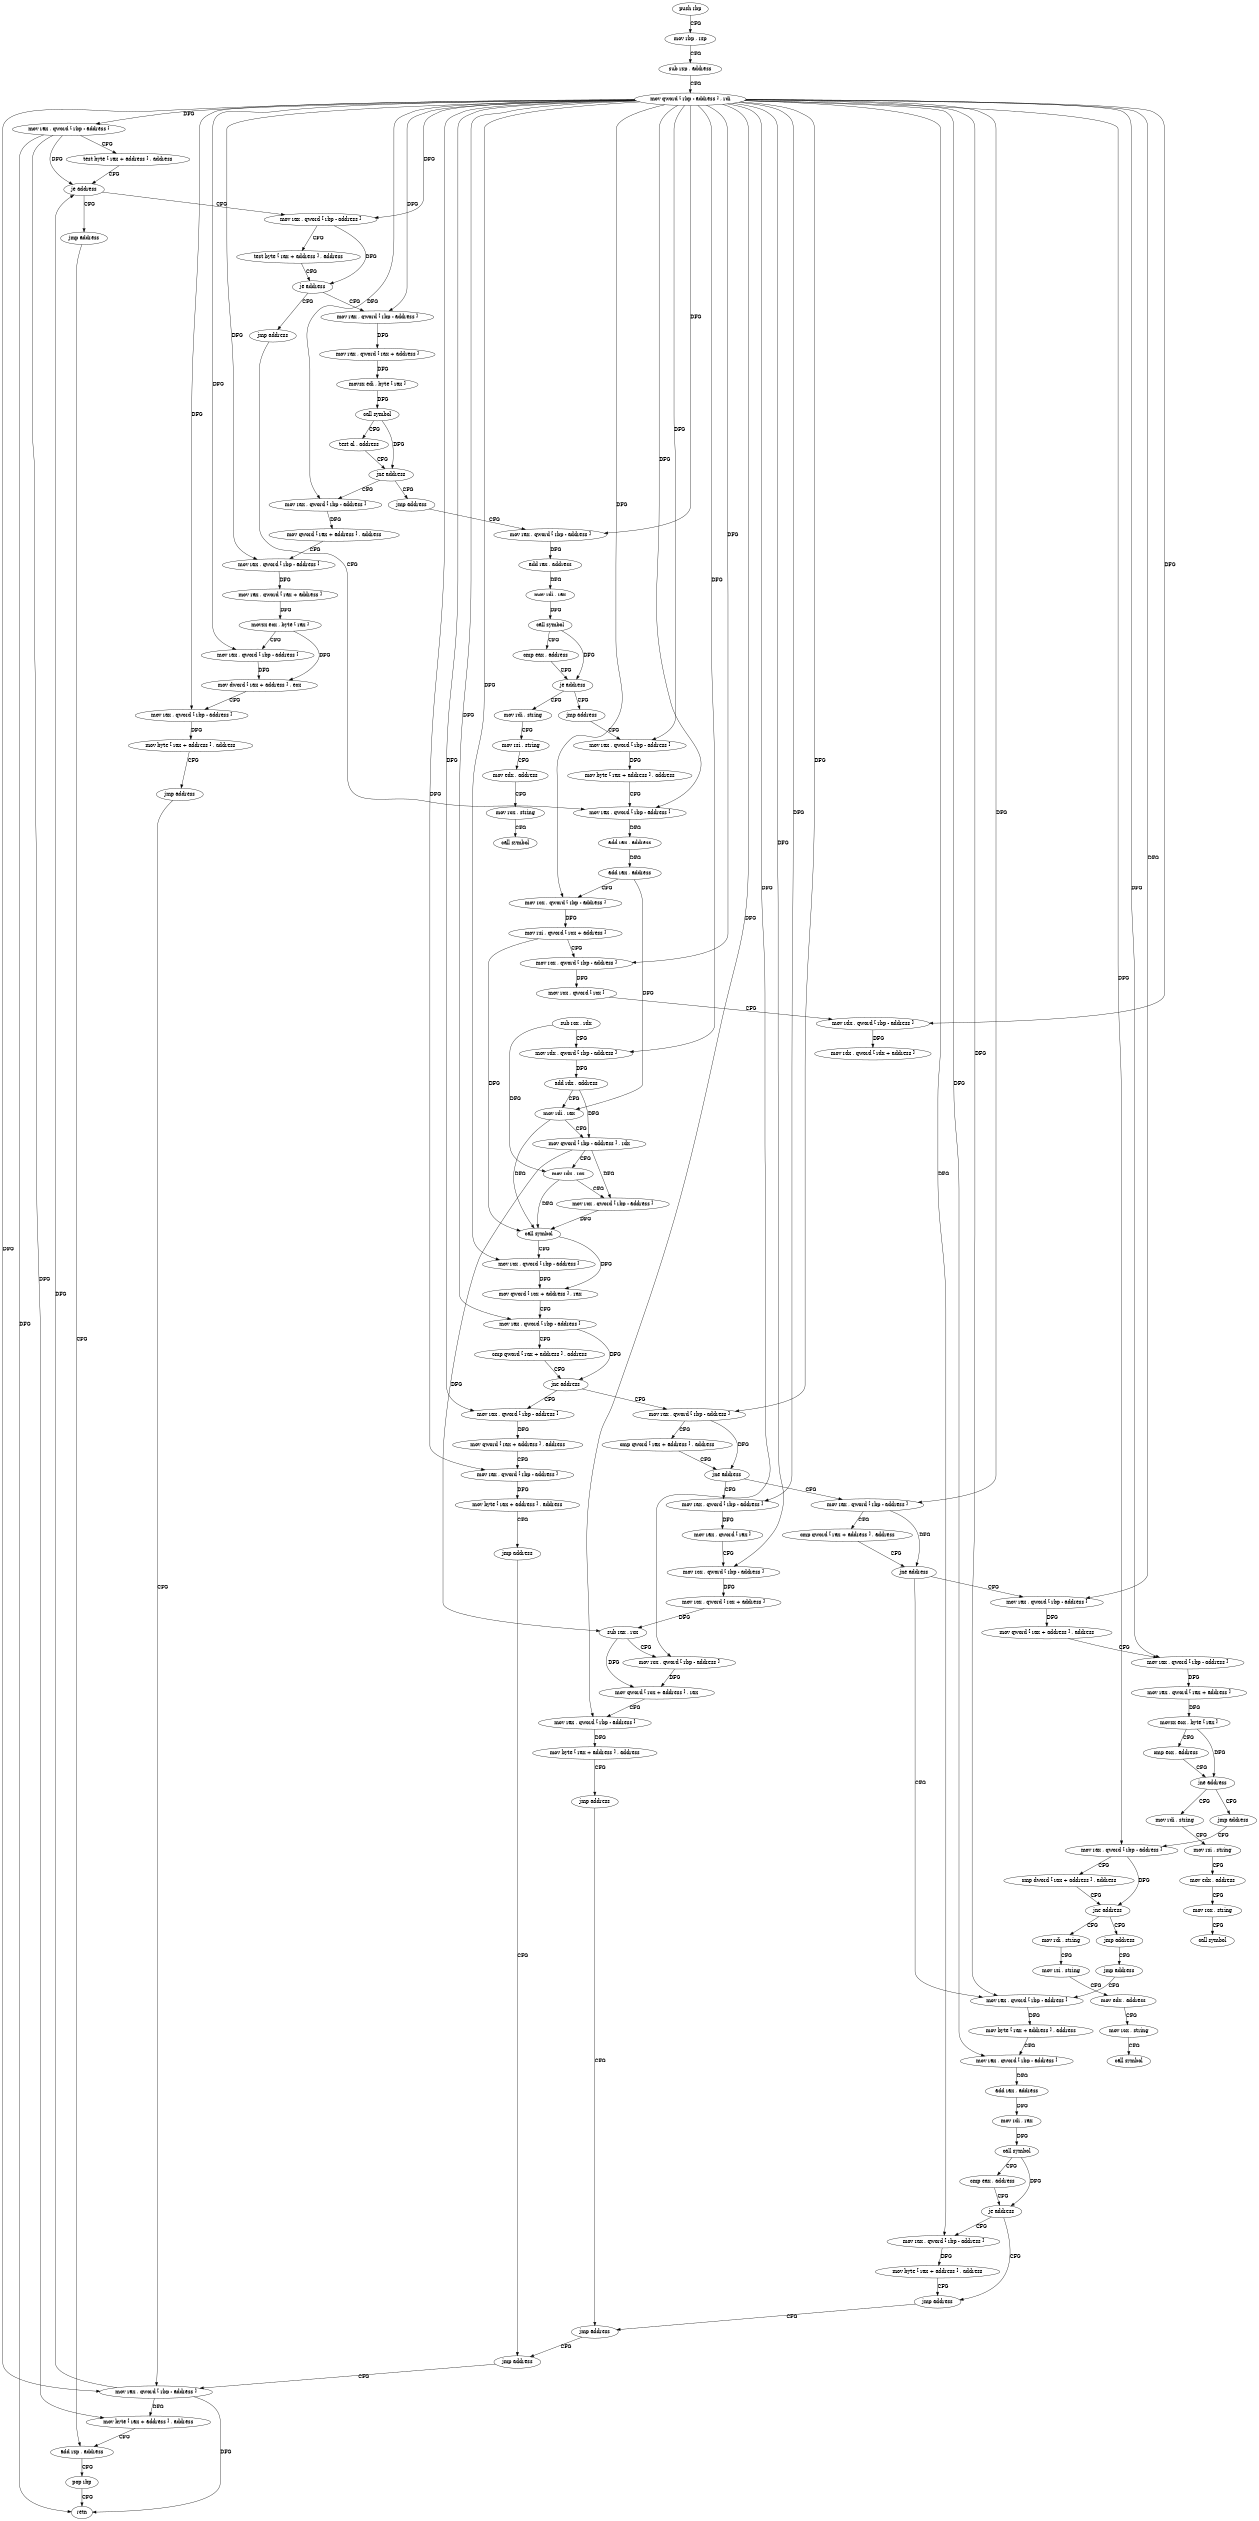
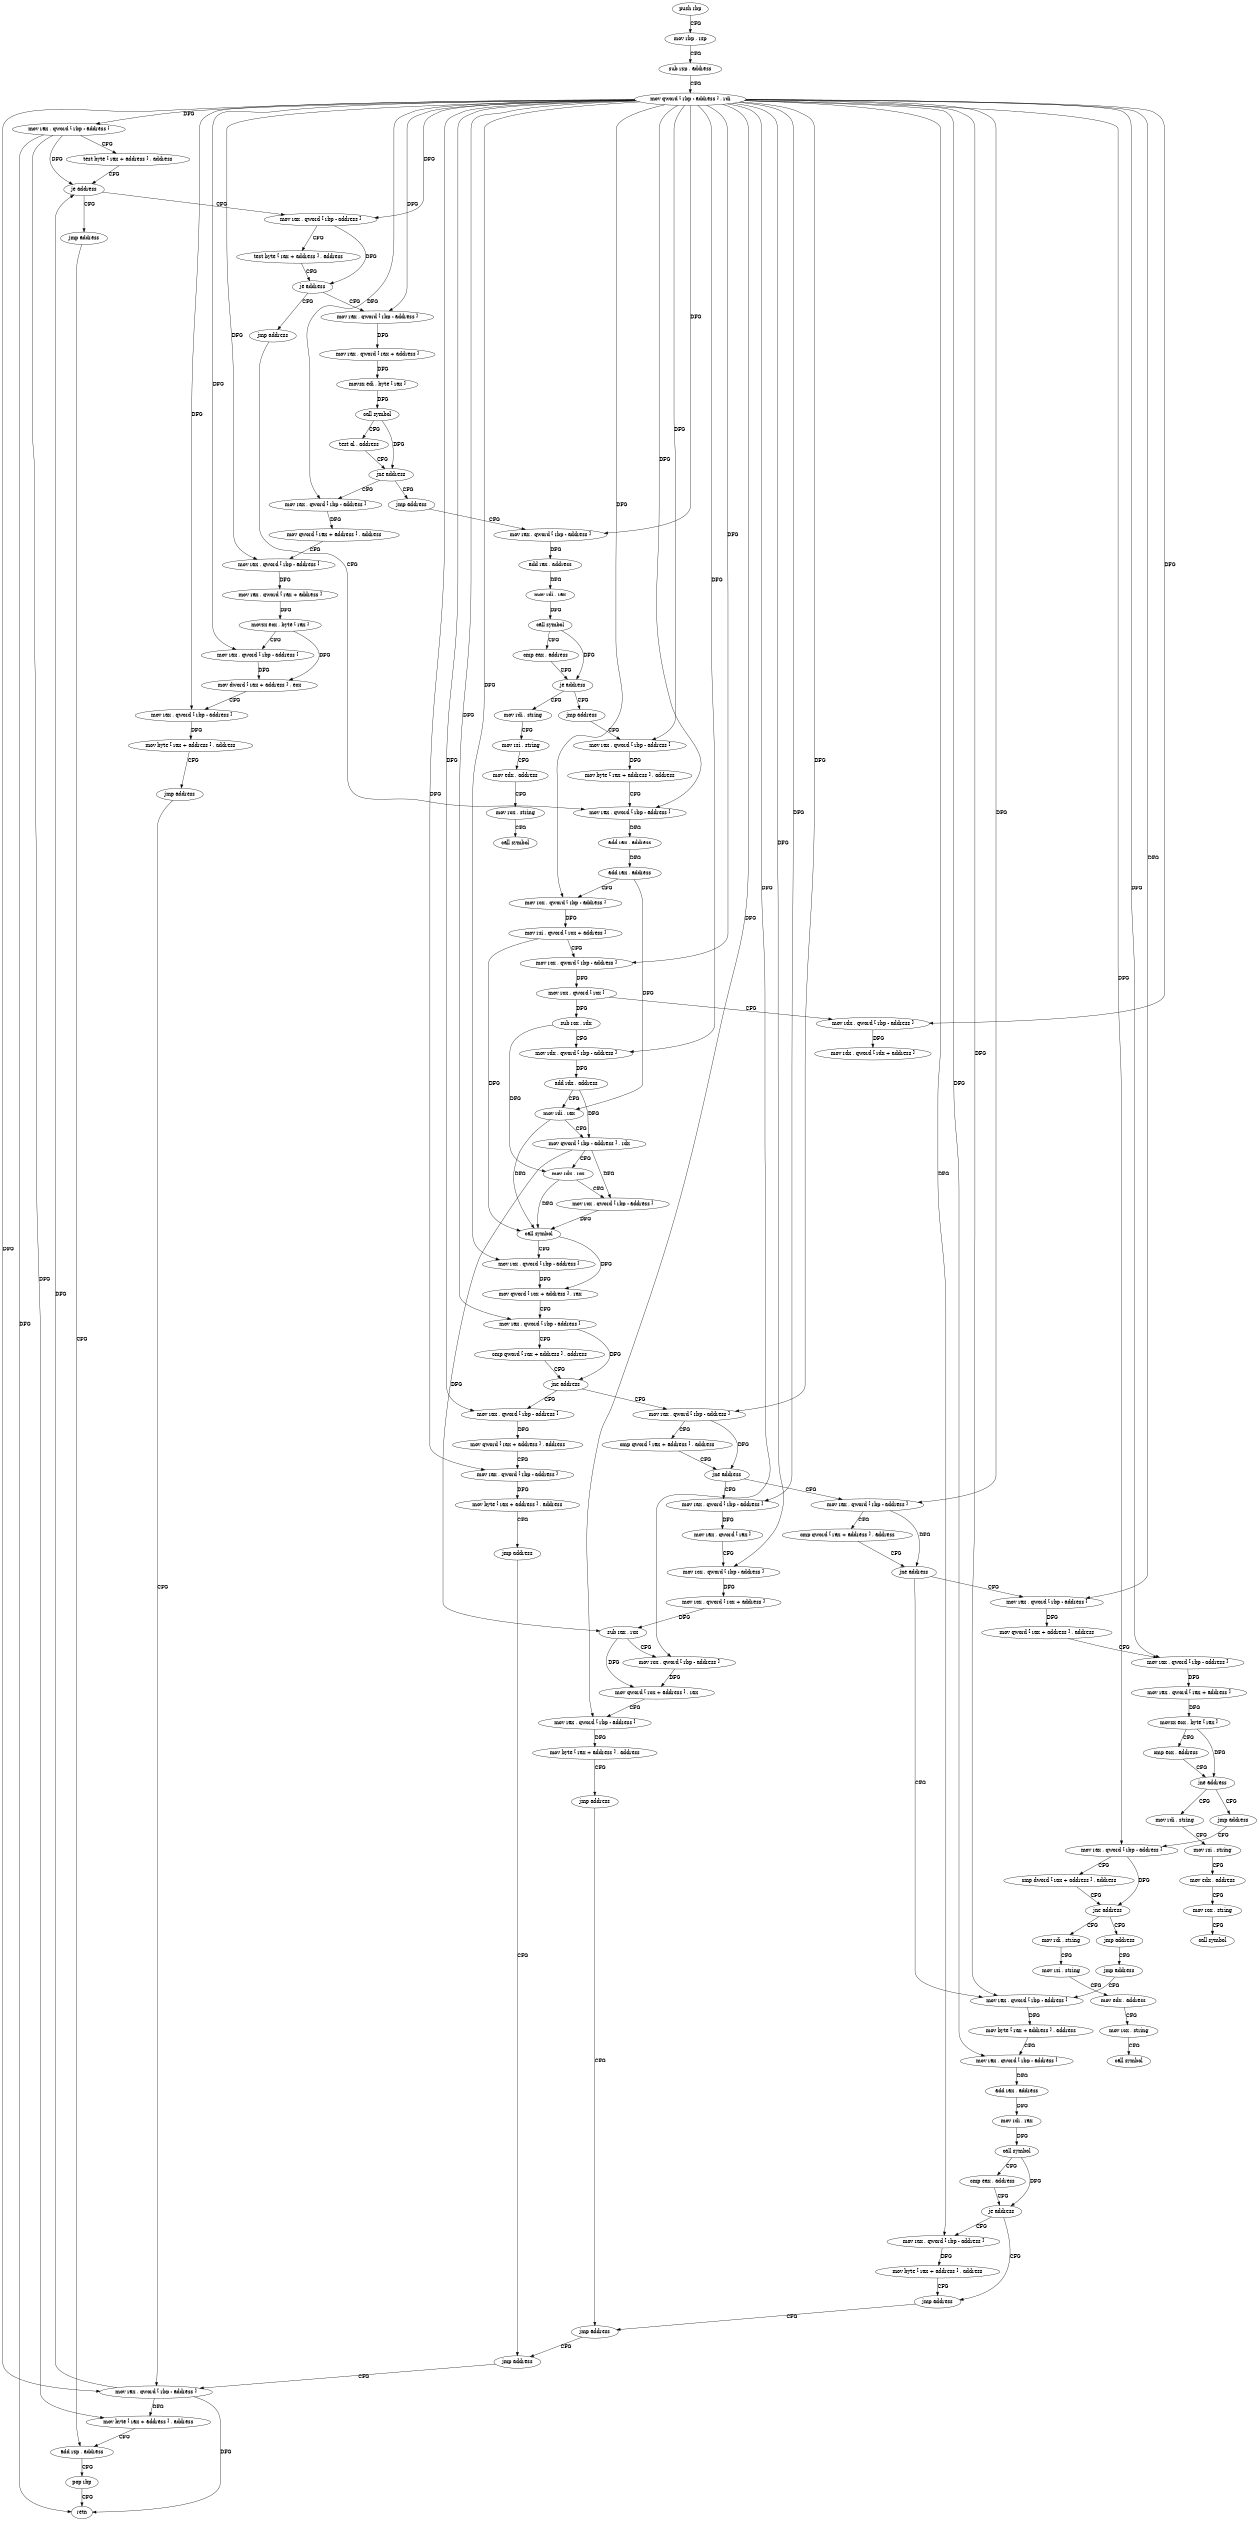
  digraph {
    n1 [label="push rbp"]
    n2 [label="mov rbp , rsp"]
    n3 [label="sub rsp , address"]
    n4 [label="mov qword [ rbp - address ] , rdi"]
    n5 [label="mov rax , qword [ rbp - address ]"]
    n6 [label="mov rax , qword [ rbp - address ]"]
    n7 [label="mov rax , qword [ rbp - address ]"]
    n8 [label="mov rax , qword [ rbp - address ]"]
    n9 [label="mov rax , qword [ rbp - address ]"]
    n10 [label="mov rax , qword [ rbp - address ]"]
    n11 [label="mov rax , qword [ rbp - address ]"]
    n12 [label="mov rax , qword [ rbp - address ]"]
    n13 [label="mov rax , qword [ rbp - address ]"]
    n14 [label="mov rax , qword [ rbp - address ]"]
    n15 [label="mov rcx , qword [ rbp - address ]"]
    n16 [label="mov rcx , qword [ rbp - address ]"]
    n17 [label="mov rdx , qword [ rbp - address ]"]
    n18 [label="mov rdx , qword [ rbp - address ]"]
    n19 [label="mov rcx , qword [ rbp - address ]"]
    n20 [label="mov rax , qword [ rbp - address ]"]
    n21 [label="mov rax , qword [ rbp - address ]"]
    n22 [label="mov rax , qword [ rbp - address ]"]
    n23 [label="mov rax , qword [ rbp - address ]"]
    n24 [label="mov rax , qword [ rbp - address ]"]
    n25 [label="mov rax , qword [ rbp - address ]"]
    n26 [label="mov rax , qword [ rbp - address ]"]
    n27 [label="mov rax , qword [ rbp - address ]"]
    n28 [label="mov rax , qword [ rbp - address ]"]
    n29 [label="mov rcx , qword [ rbp - address ]"]
    n30 [label="mov rcx , qword [ rbp - address ]"]
    n31 [label="mov rax , qword [ rbp - address ]"]
    n32 [label="mov rax , qword [ rbp - address ]"]
    n33 [label="mov rax , qword [ rbp - address ]"]
    n34 [label="mov rax , qword [ rbp - address ]"]
    n35 [label="mov rax , qword [ rbp - address ]"]
    n36 [label="test byte [ rax + address ] , address"]
    n37 [label="je address"]
    n38 [label=retn]
    n39 [label="mov byte [ rax + address ] , address"]
    n40 [label="test byte [ rax + address ] , address"]
    n41 [label="je address"]
    n42 [label="mov rax , qword [ rax + address ]"]
    n43 [label="mov qword [ rax + address ] , address"]
    n44 [label="add rax , address"]
    n45 [label="mov rax , qword [ rax + address ]"]
    n46 [label="mov dword [ rax + address ] , ecx"]
    n47 [label="mov byte [ rax + address ] , address"]
    n48 [label="add rax , address"]
    n49 [label="mov rsi , qword [ rcx + address ]"]
    n50 [label="mov rcx , qword [ rcx ]"]
    n51 [label="mov rdx , qword [ rdx + address ]"]
    n52 [label="add rdx , address"]
    n53 [label="mov qword [ rcx + address ] , rax"]
    n54 [label="cmp qword [ rax + address ] , address"]
    n55 [label="jne address"]
    n56 [label="cmp qword [ rax + address ] , address"]
    n57 [label="jne address"]
    n58 [label="mov qword [ rax + address ] , address"]
    n59 [label="cmp qword [ rax + address ] , address"]
    n60 [label="jne address"]
    n61 [label="mov rax , qword [ rax ]"]
    n62 [label="mov byte [ rax + address ] , address"]
    n63 [label="mov byte [ rax + address ] , address"]
    n64 [label="mov byte [ rax + address ] , address"]
    n65 [label="mov qword [ rax + address ] , address"]
    n66 [label="mov rcx , qword [ rcx + address ]"]
    n67 [label="mov qword [ rcx + address ] , rax"]
    n68 [label="mov byte [ rax + address ] , address"]
    n69 [label="add rax , address"]
    n70 [label="mov byte [ rax + address ] , address"]
    n71 [label="mov rax , qword [ rax + address ]"]
    n72 [label="cmp dword [ rax + address ] , address"]
    n73 [label="jne address"]
    n74 [label="jmp address"]
    n75 [label="add rsp , address"]
    n76 [label="jmp address"]
    n77 [label="pop rbp"]
    n78 [label="movsx edi , byte [ rax ]"]
    n79 [label="call symbol"]
    n80 [label="test al , address"]
    n81 [label="jne address"]
    n82 [label="jmp address"]
    n83 [label="add rax , address"]
    n84 [label="movsx ecx , byte [ rax ]"]
    n85 [label="jmp address"]
    n86 [label="mov rdi , rax"]
    n87 [label="mov rdi , rax"]
    n88 [label="call symbol"]
    n89 [label="mov qword [ rbp - address ] , rdx"]
    n90 [label="sub rcx , rdx"]
    n91 [label="mov rdx , rcx"]
    n92 [label="mov rcx , qword [ rbp - address ]"]
    n93 [label="sub rax , rcx"]
    n94 [label="call symbol"]
    n95 [label="cmp eax , address"]
    n96 [label="je address"]
    n97 [label="mov rdi , string"]
    n98 [label="jmp address"]
    n99 [label="mov rsi , string"]
    n100 [label="mov edx , address"]
    n101 [label="jmp address"]
    n102 [label="jmp address"]
    n103 [label="mov rcx , string"]
    n104 [label="call symbol"]
    n105 [label="jmp address"]
    n106 [label="jmp address"]
    n107 [label="mov rdi , rax"]
    n108 [label="call symbol"]
    n109 [label="cmp eax , address"]
    n110 [label="je address"]
    n111 [label="jmp address"]
    n112 [label="movsx ecx , byte [ rax ]"]
    n113 [label="cmp ecx , address"]
    n114 [label="jne address"]
    n115 [label="mov rdi , string"]
    n116 [label="jmp address"]
    n117 [label="mov rsi , string"]
    n118 [label="mov edx , address"]
    n119 [label="mov rcx , string"]
    n120 [label="call symbol"]
    n121 [label="mov rdi , string"]
    n122 [label="jmp address"]
    n123 [label="mov rsi , string"]
    n124 [label="jmp address"]
    n125 [label="mov edx , address"]
    n126 [label="mov rcx , string"]
    n127 [label="call symbol"]
    n1 -> n2 [label=CFG]
    n2 -> n3 [label=CFG]
    n3 -> n4 [label=CFG]
    n4 -> n5 [label=DFG]
    n4 -> n6 [label=DFG]
    n4 -> n7 [label=DFG]
    n4 -> n8 [label=DFG]
    n4 -> n9 [label=DFG]
    n4 -> n10 [label=DFG]
    n4 -> n11 [label=DFG]
    n4 -> n12 [label=DFG]
    n4 -> n13 [label=DFG]
    n4 -> n14 [label=DFG]
    n4 -> n15 [label=DFG]
    n4 -> n16 [label=DFG]
    n4 -> n17 [label=DFG]
    n4 -> n18 [label=DFG]
    n4 -> n19 [label=DFG]
    n4 -> n20 [label=DFG]
    n4 -> n21 [label=DFG]
    n4 -> n22 [label=DFG]
    n4 -> n23 [label=DFG]
    n4 -> n24 [label=DFG]
    n4 -> n25 [label=DFG]
    n4 -> n26 [label=DFG]
    n4 -> n27 [label=DFG]
    n4 -> n28 [label=DFG]
    n4 -> n29 [label=DFG]
    n4 -> n30 [label=DFG]
    n4 -> n31 [label=DFG]
    n4 -> n32 [label=DFG]
    n4 -> n33 [label=DFG]
    n4 -> n34 [label=DFG]
    n4 -> n35 [label=DFG]
    n5 -> n36 [label=CFG]
    n5 -> n37 [label=DFG]
    n5 -> n38 [label=DFG]
    n5 -> n39 [label=DFG]
    n6 -> n40 [label=CFG]
    n6 -> n41 [label=DFG]
    n7 -> n42 [label=DFG]
    n8 -> n43 [label=DFG]
    n9 -> n44 [label=DFG]
    n10 -> n45 [label=DFG]
    n11 -> n46 [label=DFG]
    n12 -> n47 [label=DFG]
    n13 -> n37 [label=DFG]
    n13 -> n38 [label=DFG]
    n13 -> n39 [label=DFG]
    n14 -> n48 [label=DFG]
    n15 -> n49 [label=DFG]
    n16 -> n50 [label=DFG]
    n17 -> n51 [label=DFG]
    n18 -> n52 [label=DFG]
    n19 -> n53 [label=DFG]
    n20 -> n54 [label=CFG]
    n20 -> n55 [label=DFG]
    n21 -> n56 [label=CFG]
    n21 -> n57 [label=DFG]
    n22 -> n58 [label=DFG]
    n23 -> n59 [label=CFG]
    n23 -> n60 [label=DFG]
    n24 -> n61 [label=DFG]
    n25 -> n62 [label=DFG]
    n26 -> n63 [label=DFG]
    n27 -> n64 [label=DFG]
    n28 -> n65 [label=DFG]
    n29 -> n66 [label=DFG]
    n30 -> n67 [label=DFG]
    n31 -> n68 [label=DFG]
    n32 -> n69 [label=DFG]
    n33 -> n70 [label=DFG]
    n34 -> n71 [label=DFG]
    n35 -> n72 [label=CFG]
    n35 -> n73 [label=DFG]
    n36 -> n37 [label=CFG]
    n37 -> n6 [label=CFG]
    n37 -> n74 [label=CFG]
    n39 -> n75 [label=CFG]
    n40 -> n41 [label=CFG]
    n41 -> n7 [label=CFG]
    n41 -> n76 [label=CFG]
    n42 -> n78 [label=DFG]
    n43 -> n10 [label=CFG]
    n44 -> n83 [label=DFG]
    n45 -> n84 [label=DFG]
    n46 -> n12 [label=CFG]
    n47 -> n85 [label=CFG]
    n48 -> n86 [label=DFG]
    n49 -> n16 [label=CFG]
    n49 -> n88 [label=DFG]
    n50 -> n17 [label=CFG]
+   n50 -> n90 [label=DFG]
    n52 -> n87 [label=CFG]
    n52 -> n89 [label=DFG]
    n53 -> n20 [label=CFG]
    n54 -> n55 [label=CFG]
    n55 -> n21 [label=CFG]
    n55 -> n22 [label=CFG]
    n56 -> n57 [label=CFG]
    n57 -> n23 [label=CFG]
    n57 -> n24 [label=CFG]
    n58 -> n25 [label=CFG]
    n59 -> n60 [label=CFG]
    n60 -> n27 [label=CFG]
    n60 -> n28 [label=CFG]
    n61 -> n29 [label=CFG]
    n62 -> n101 [label=CFG]
    n63 -> n9 [label=CFG]
    n64 -> n32 [label=CFG]
    n65 -> n34 [label=CFG]
    n66 -> n93 [label=DFG]
    n67 -> n31 [label=CFG]
    n68 -> n105 [label=CFG]
    n69 -> n107 [label=DFG]
    n70 -> n111 [label=CFG]
    n71 -> n112 [label=DFG]
    n72 -> n73 [label=CFG]
    n73 -> n121 [label=CFG]
    n73 -> n122 [label=CFG]
    n74 -> n75 [label=CFG]
    n75 -> n77 [label=CFG]
    n76 -> n9 [label=CFG]
    n77 -> n38 [label=CFG]
    n78 -> n79 [label=DFG]
    n79 -> n80 [label=CFG]
    n79 -> n81 [label=DFG]
    n80 -> n81 [label=CFG]
    n81 -> n8 [label=CFG]
    n81 -> n82 [label=CFG]
    n82 -> n14 [label=CFG]
    n83 -> n15 [label=CFG]
    n83 -> n87 [label=DFG]
    n84 -> n11 [label=CFG]
    n84 -> n46 [label=DFG]
    n85 -> n13 [label=CFG]
    n86 -> n94 [label=DFG]
    n87 -> n88 [label=DFG]
    n87 -> n89 [label=CFG]
    n88 -> n19 [label=CFG]
    n88 -> n53 [label=DFG]
    n89 -> n91 [label=CFG]
    n89 -> n92 [label=DFG]
    n89 -> n93 [label=DFG]
    n90 -> n18 [label=CFG]
    n90 -> n91 [label=DFG]
    n91 -> n88 [label=DFG]
    n91 -> n92 [label=CFG]
    n92 -> n88 [label=DFG]
    n93 -> n30 [label=CFG]
    n93 -> n67 [label=DFG]
    n94 -> n95 [label=CFG]
    n94 -> n96 [label=DFG]
    n95 -> n96 [label=CFG]
    n96 -> n97 [label=CFG]
    n96 -> n98 [label=CFG]
    n97 -> n99 [label=CFG]
    n98 -> n26 [label=CFG]
    n99 -> n100 [label=CFG]
    n100 -> n103 [label=CFG]
    n101 -> n102 [label=CFG]
    n102 -> n13 [label=CFG]
    n103 -> n104 [label=CFG]
    n105 -> n106 [label=CFG]
    n106 -> n102 [label=CFG]
    n107 -> n108 [label=DFG]
    n108 -> n109 [label=CFG]
    n108 -> n110 [label=DFG]
    n109 -> n110 [label=CFG]
    n110 -> n33 [label=CFG]
    n110 -> n111 [label=CFG]
    n111 -> n106 [label=CFG]
    n112 -> n113 [label=CFG]
    n112 -> n114 [label=DFG]
    n113 -> n114 [label=CFG]
    n114 -> n115 [label=CFG]
    n114 -> n116 [label=CFG]
    n115 -> n117 [label=CFG]
    n116 -> n35 [label=CFG]
    n117 -> n118 [label=CFG]
    n118 -> n119 [label=CFG]
    n119 -> n120 [label=CFG]
    n121 -> n123 [label=CFG]
    n122 -> n124 [label=CFG]
    n123 -> n125 [label=CFG]
    n124 -> n27 [label=CFG]
    n125 -> n126 [label=CFG]
    n126 -> n127 [label=CFG]
  }
